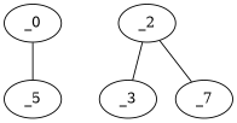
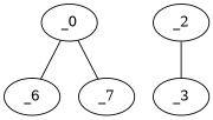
  graph {
    _0 [x=0.74 y=2.78]
-   _5 [x=0.157786 y=0.430347]
+   _5 [x=0.157786 y=0.430347 label=_6]
    _2 [x=0.52 y=1.77]
    _3 [x=1.63814 y=1.7168]
    n5 [label=_7 x=1.86425 y=1.81733]
    _0 -- _5
    _2 -- _3
-   _2 -- n5
+   _0 -- n5
  }
